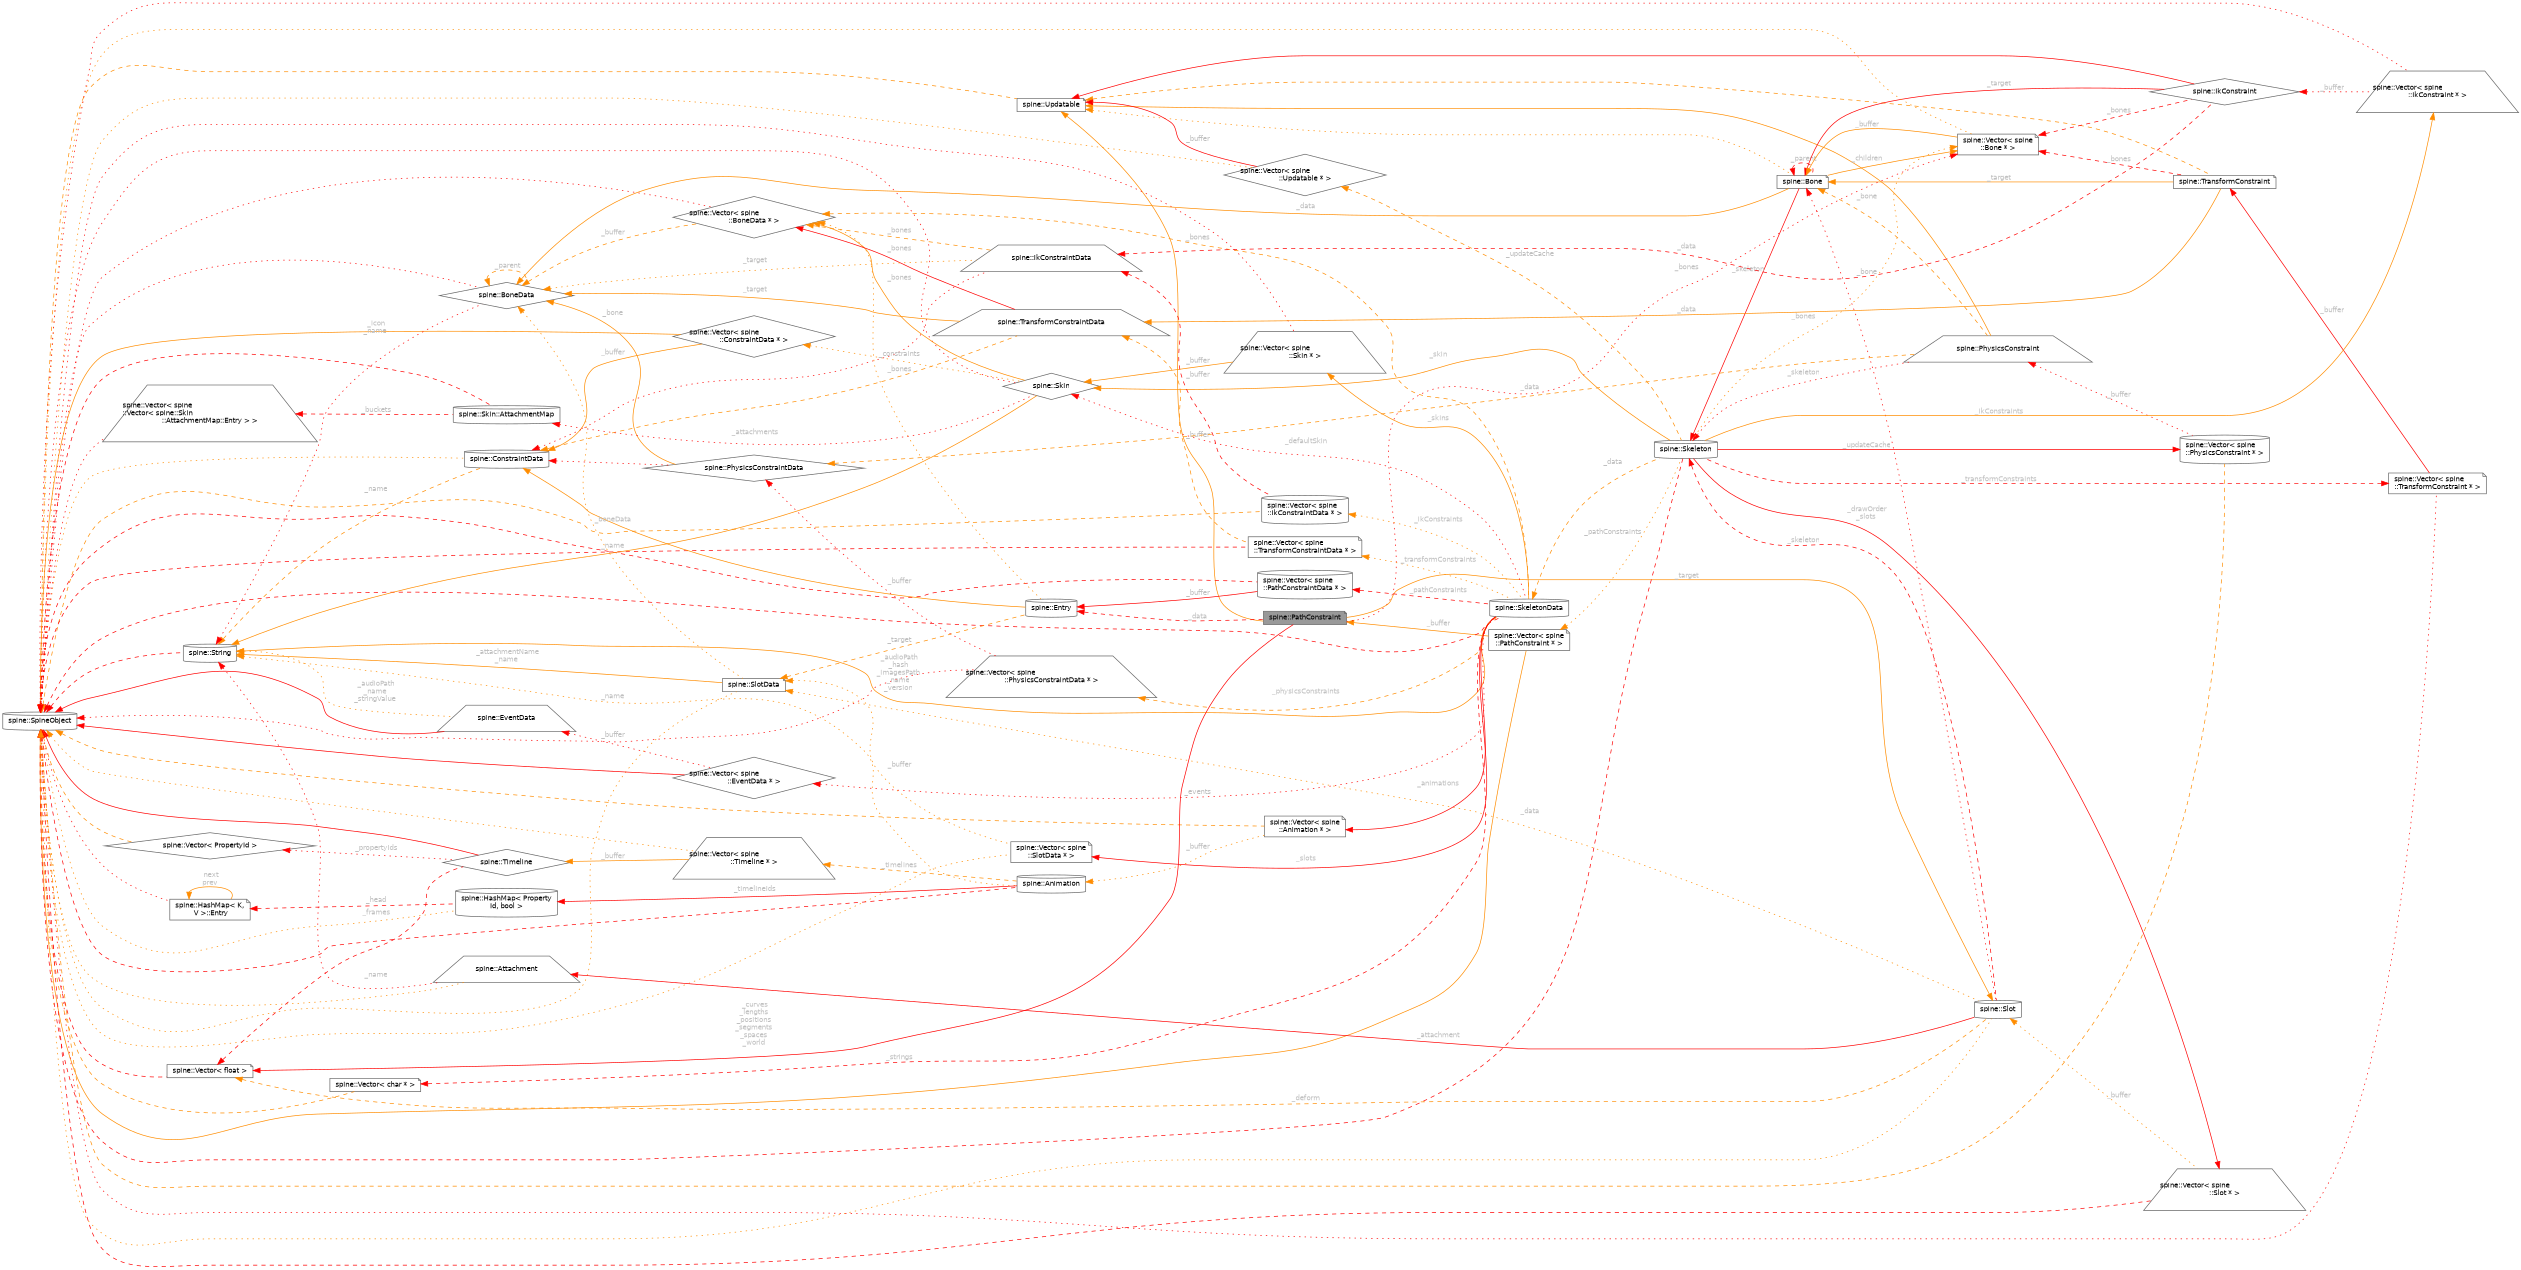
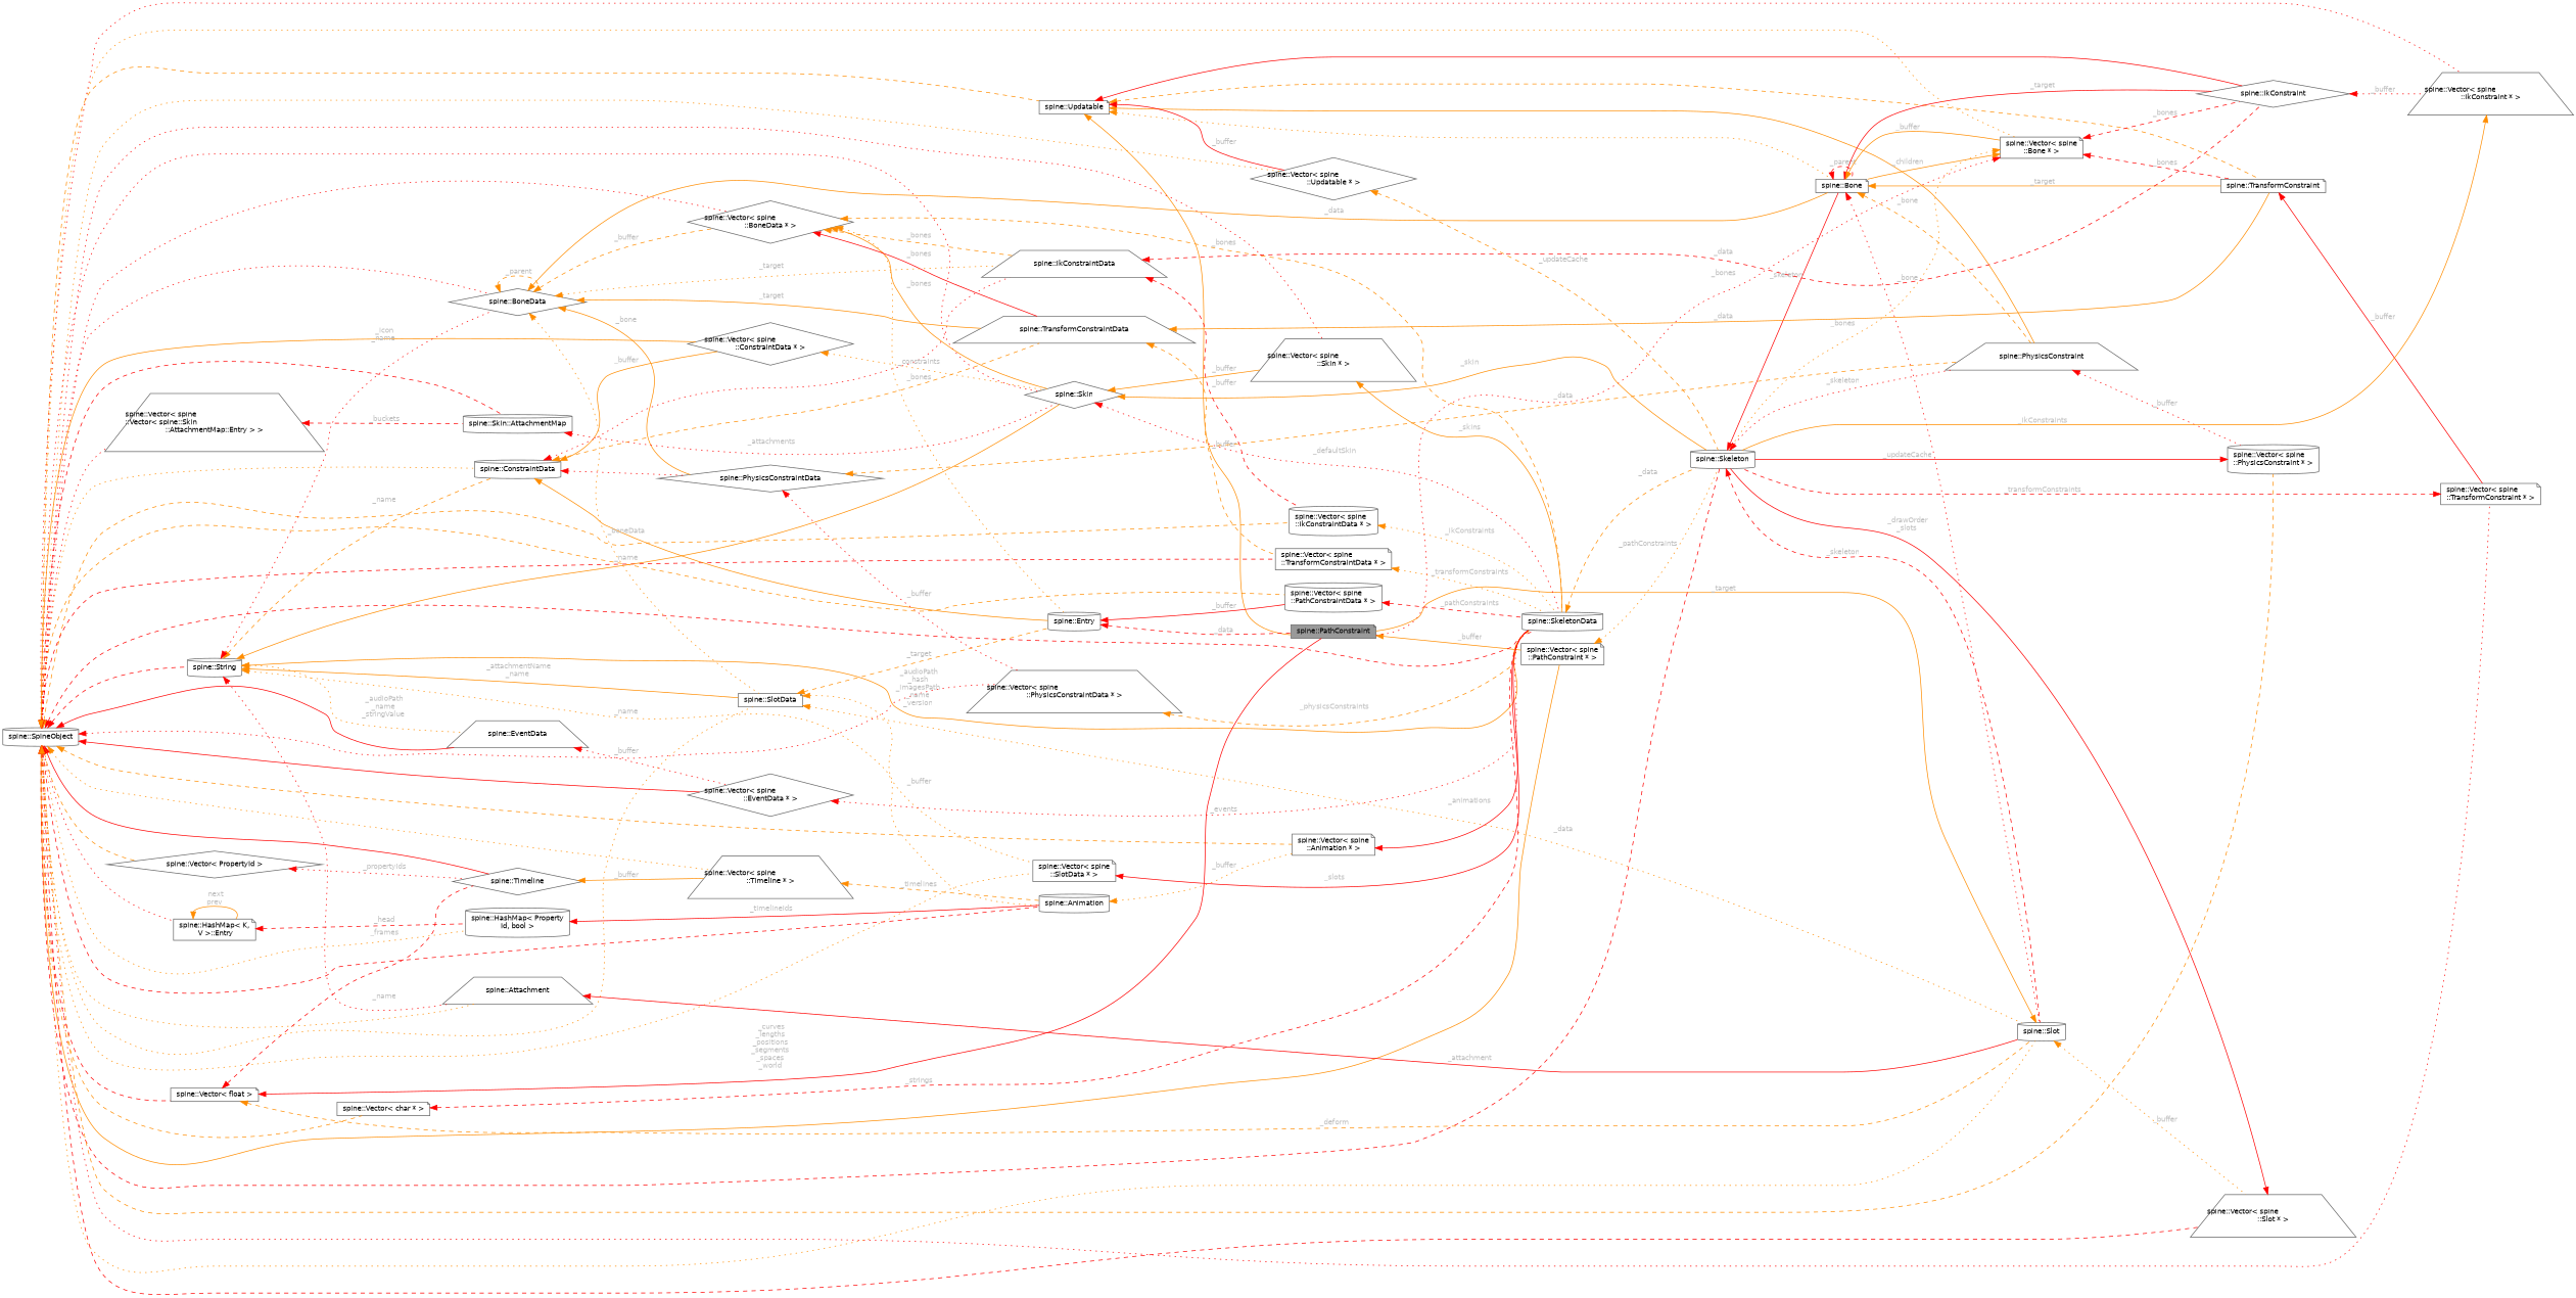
  digraph {
    rankdir=LR
    node [color=gray40 fillcolor=white fontname=Helvetica fontsize=10 shape=note style=filled]
    edge [color=darkorange dir=back fontcolor=grey fontname=Helvetica fontsize=10 labelfontname=Helvetica labelfontsize=10 style=dotted]
    n1 [fillcolor=grey60 fontcolor=black height=0.2 label="spine::PathConstraint" width=0.4]
    n2 [height=0.2 label="spine::Vector\< spine\l::PathConstraint * \>" width=0.4]
    n3 [height=0.2 label="spine::Skeleton" shape=cylinder width=0.4]
    n4 [height=0.2 label="spine::Updatable" width=0.4]
    n5 [height=0.2 label="spine::Bone" width=0.4]
    n6 [height=0.2 label="spine::IkConstraint" shape=diamond width=0.4]
    n7 [height=0.2 label="spine::TransformConstraint" width=0.4]
    n8 [height=0.2 label="spine::PhysicsConstraint" shape=trapezium width=0.4]
    n9 [height=0.2 label="spine::Vector\< spine\l::Updatable * \>" shape=diamond width=0.4]
    n10 [height=0.2 label="spine::Vector\< spine\l::Bone * \>" width=0.4]
    n11 [height=0.2 label="spine::Slot" shape=cylinder width=0.4]
    n12 [height=0.2 label="spine::Vector\< spine\l::IkConstraint * \>" shape=trapezium width=0.4]
    n13 [height=0.2 label="spine::Vector\< spine\l::TransformConstraint * \>" width=0.4]
    n14 [height=0.2 label="spine::Vector\< spine\l::PhysicsConstraint * \>" shape=cylinder width=0.4]
    n15 [height=0.2 label="spine::SpineObject" shape=cylinder width=0.4]
    n16 [height=0.2 label="spine::ConstraintData" shape=cylinder width=0.4]
    n17 [height=0.2 label="spine::String" shape=cylinder width=0.4]
    n18 [height=0.2 label="spine::Vector\< spine\l::BoneData * \>" shape=diamond width=0.4]
    n19 [height=0.2 label="spine::BoneData" shape=diamond width=0.4]
    n20 [height=0.2 label="spine::SlotData" width=0.4]
    n21 [height=0.2 label="spine::SkeletonData" shape=cylinder width=0.4]
    n22 [height=0.2 label="spine::Vector\< spine\l::SlotData * \>" width=0.4]
    n23 [height=0.2 label="spine::Vector\< spine\l::Skin * \>" shape=trapezium width=0.4]
    n24 [height=0.2 label="spine::Skin" shape=diamond width=0.4]
    n25 [height=0.2 label="spine::Skin::AttachmentMap" shape=cylinder width=0.4]
    n26 [height=0.2 label="spine::Vector\< spine\l::Vector\< spine::Skin\l::AttachmentMap::Entry \> \>" shape=trapezium width=0.4]
    n27 [height=0.2 label="spine::Vector\< spine\l::ConstraintData * \>" shape=diamond width=0.4]
    n28 [height=0.2 label="spine::Vector\< spine\l::EventData * \>" shape=diamond width=0.4]
    n29 [height=0.2 label="spine::EventData" shape=trapezium width=0.4]
    n30 [height=0.2 label="spine::Vector\< spine\l::Animation * \>" width=0.4]
    n31 [height=0.2 label="spine::Animation" shape=cylinder width=0.4]
    n32 [height=0.2 label="spine::Vector\< spine\l::Timeline * \>" shape=trapezium width=0.4]
    n33 [height=0.2 label="spine::Timeline" shape=diamond width=0.4]
    n34 [height=0.2 label="spine::Vector\< PropertyId \>" shape=diamond width=0.4]
    n35 [height=0.2 label="spine::Vector\< float \>" width=0.4]
    n36 [height=0.2 label="spine::HashMap\< Property\lId, bool \>" shape=cylinder width=0.4]
    n37 [height=0.2 label="spine::HashMap\< K,\l V \>::Entry" width=0.4]
    n38 [height=0.2 label="spine::Vector\< spine\l::IkConstraintData * \>" shape=cylinder width=0.4]
    n39 [height=0.2 label="spine::Vector\< spine\l::TransformConstraintData * \>" width=0.4]
    n40 [height=0.2 label="spine::Vector\< spine\l::PathConstraintData * \>" shape=cylinder width=0.4]
    n41 [height=0.2 label="spine::Vector\< spine\l::PhysicsConstraintData * \>" shape=trapezium width=0.4]
    n42 [height=0.2 label="spine::Vector\< char * \>" width=0.4]
    n43 [height=0.2 label="spine::Vector\< spine\l::Slot * \>" shape=trapezium width=0.4]
    n44 [height=0.2 label="spine::Attachment" shape=trapezium width=0.4]
    n45 [height=0.2 label="spine::Entry" shape=cylinder width=0.4]
    n46 [height=0.2 label="spine::IkConstraintData" shape=trapezium width=0.4]
    n47 [height=0.2 label="spine::TransformConstraintData" shape=trapezium width=0.4]
    n48 [height=0.2 label="spine::PhysicsConstraintData" shape=diamond width=0.4]
    n1 -> n2 [label=" _buffer" style=solid]
    n2 -> n3 [label=" _pathConstraints"]
    n3 -> n5 [color=red label=" _skeleton" style=solid]
    n3 -> n8 [color=red label=" _skeleton"]
    n3 -> n11 [color=red label=" _skeleton" style=dashed]
    n4 -> n1 [style=solid fontcolor=""]
    n4 -> n5 [fontcolor=""]
    n4 -> n6 [color=red style=solid fontcolor=""]
    n4 -> n7 [style=dashed fontcolor=""]
    n4 -> n8 [style=solid fontcolor=""]
    n4 -> n9 [color=red label=" _buffer" style=solid]
    n5 -> n5 [color=red label=" _parent" style=dashed]
    n5 -> n6 [color=red label=" _target" style=solid]
    n5 -> n7 [label=" _target" style=solid]
    n5 -> n8 [label=" _bone" style=dashed]
    n5 -> n10 [label=" _buffer" style=solid]
    n5 -> n11 [color=red label=" _bone"]
    n6 -> n12 [color=red label=" _buffer"]
    n7 -> n13 [color=red label=" _buffer" style=solid]
    n8 -> n14 [color=red label=" _buffer"]
    n9 -> n3 [label=" _updateCache" style=dashed]
    n10 -> n1 [color=red label=" _bones"]
    n10 -> n3 [label=" _bones"]
    n10 -> n5 [label=" _children" style=solid]
    n10 -> n6 [color=red label=" _bones" style=dashed]
    n10 -> n7 [color=red label=" _bones" style=dashed]
    n11 -> n1 [label=" _target" style=solid]
    n11 -> n43 [label=" _buffer"]
    n12 -> n3 [label=" _ikConstraints" style=solid]
    n13 -> n3 [color=red label=" _transformConstraints" style=dashed]
    n14 -> n3 [color=red label=" _updateCache" style=solid]
    n15 -> n2 [style=solid fontcolor=""]
    n15 -> n3 [color=red style=dashed fontcolor=""]
    n15 -> n4 [style=dashed fontcolor=""]
    n15 -> n9 [fontcolor=""]
    n15 -> n10 [fontcolor=""]
    n15 -> n11 [fontcolor=""]
    n15 -> n12 [color=red fontcolor=""]
    n15 -> n13 [color=red fontcolor=""]
    n15 -> n14 [style=dashed fontcolor=""]
    n15 -> n16 [fontcolor=""]
    n15 -> n17 [color=red style=dashed fontcolor=""]
    n15 -> n18 [color=red fontcolor=""]
    n15 -> n19 [color=red fontcolor=""]
    n15 -> n20 [fontcolor=""]
    n15 -> n21 [color=red style=dashed fontcolor=""]
    n15 -> n22 [fontcolor=""]
    n15 -> n23 [color=red fontcolor=""]
    n15 -> n24 [color=red fontcolor=""]
    n15 -> n25 [color=red style=dashed fontcolor=""]
    n15 -> n26 [color=red fontcolor=""]
    n15 -> n27 [style=solid fontcolor=""]
    n15 -> n28 [color=red style=solid fontcolor=""]
    n15 -> n29 [color=red style=solid fontcolor=""]
    n15 -> n30 [style=dashed fontcolor=""]
    n15 -> n31 [color=red style=dashed fontcolor=""]
    n15 -> n32 [fontcolor=""]
    n15 -> n33 [color=red style=solid fontcolor=""]
    n15 -> n34 [style=dashed fontcolor=""]
    n15 -> n35 [color=red style=dashed fontcolor=""]
    n15 -> n36 [fontcolor=""]
    n15 -> n37 [color=red fontcolor=""]
    n15 -> n38 [style=dashed fontcolor=""]
    n15 -> n39 [color=red style=dashed fontcolor=""]
-   n15 -> n40 [color=red style=dashed fontcolor=""]
+   n15 -> n40 [style=dashed fontcolor=""]
    n15 -> n41 [color=red fontcolor=""]
    n15 -> n42 [style=dashed fontcolor=""]
    n15 -> n43 [color=red style=dashed fontcolor=""]
    n15 -> n44 [fontcolor=""]
    n16 -> n27 [label=" _buffer" style=solid]
    n16 -> n45 [style=solid fontcolor=""]
    n16 -> n46 [color=red fontcolor=""]
    n16 -> n47 [style=dashed fontcolor=""]
    n16 -> n48 [color=red fontcolor=""]
    n17 -> n16 [label=" _name" style=dashed]
    n17 -> n19 [color=red label=" _icon\n_name"]
    n17 -> n20 [label=" _attachmentName\n_name" style=solid]
    n17 -> n21 [label=" _audioPath\n_hash\n_imagesPath\n_name\n_version" style=solid]
    n17 -> n24 [label=" _name" style=solid]
    n17 -> n29 [label=" _audioPath\n_name\n_stringValue"]
    n17 -> n31 [label=" _name"]
    n17 -> n44 [color=red label=" _name"]
    n18 -> n21 [label=" _bones" style=dashed]
    n18 -> n24 [label=" _bones" style=solid]
    n18 -> n45 [label=" _bones"]
    n18 -> n46 [label=" _bones" style=dashed]
    n18 -> n47 [color=red label=" _bones" style=solid]
    n19 -> n5 [label=" _data" style=solid]
    n19 -> n18 [label=" _buffer" style=dashed]
    n19 -> n19 [label=" _parent" style=dashed]
    n19 -> n20 [label=" _boneData"]
    n19 -> n46 [label=" _target"]
    n19 -> n47 [label=" _target" style=solid]
    n19 -> n48 [label=" _bone" style=solid]
    n20 -> n11 [label=" _data"]
    n20 -> n22 [label=" _buffer"]
    n20 -> n45 [label=" _target" style=dashed]
    n21 -> n3 [label=" _data" style=dashed]
    n22 -> n21 [color=red label=" _slots" style=solid]
    n23 -> n21 [label=" _skins" style=solid]
    n24 -> n3 [label=" _skin" style=solid]
    n24 -> n21 [color=red label=" _defaultSkin"]
    n24 -> n23 [label=" _buffer" style=solid]
    n25 -> n24 [color=red label=" _attachments"]
    n26 -> n25 [color=red label=" _buckets" style=dashed]
    n27 -> n24 [label=" _constraints"]
    n28 -> n21 [color=red label=" _events"]
    n29 -> n28 [color=red label=" _buffer"]
    n30 -> n21 [color=red label=" _animations" style=solid]
    n31 -> n30 [label=" _buffer"]
    n32 -> n31 [label=" _timelines" style=dashed]
    n33 -> n32 [label=" _buffer" style=solid]
    n34 -> n33 [color=red label=" _propertyIds"]
    n35 -> n1 [color=red label=" _curves\n_lengths\n_positions\n_segments\n_spaces\n_world" style=solid]
    n35 -> n11 [label=" _deform" style=dashed]
    n35 -> n33 [color=red label=" _frames" style=dashed]
    n36 -> n31 [color=red label=" _timelineIds" style=solid]
    n37 -> n36 [color=red label=" _head" style=dashed]
    n37 -> n37 [label=" next\nprev" style=solid]
    n38 -> n21 [label=" _ikConstraints"]
    n39 -> n21 [label=" _transformConstraints"]
    n40 -> n21 [color=red label=" _pathConstraints" style=dashed]
    n41 -> n21 [label=" _physicsConstraints" style=dashed]
    n42 -> n21 [color=red label=" _strings" style=dashed]
    n43 -> n3 [color=red label=" _drawOrder\n_slots" style=solid]
    n44 -> n11 [color=red label=" _attachment" style=solid]
    n45 -> n1 [color=red label=" _data" style=dashed]
    n45 -> n40 [color=red label=" _buffer" style=solid]
    n46 -> n6 [color=red label=" _data" style=dashed]
    n46 -> n38 [color=red label=" _buffer" style=dashed]
    n47 -> n7 [label=" _data" style=solid]
    n47 -> n39 [label=" _buffer" style=dashed]
    n48 -> n8 [label=" _data" style=dashed]
    n48 -> n41 [color=red label=" _buffer"]
  }
